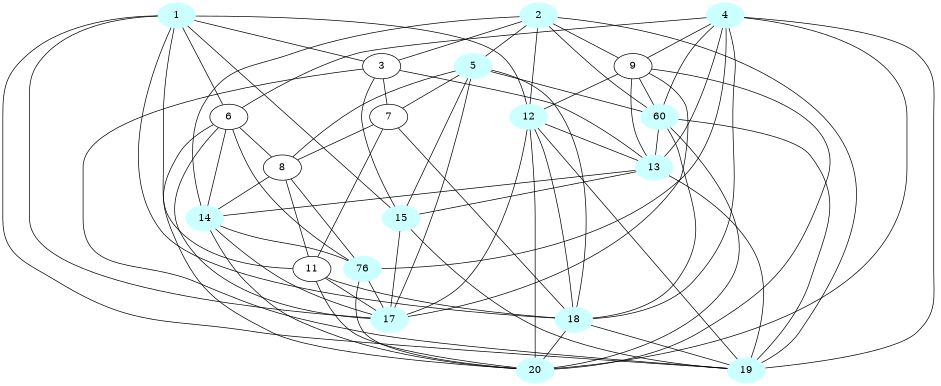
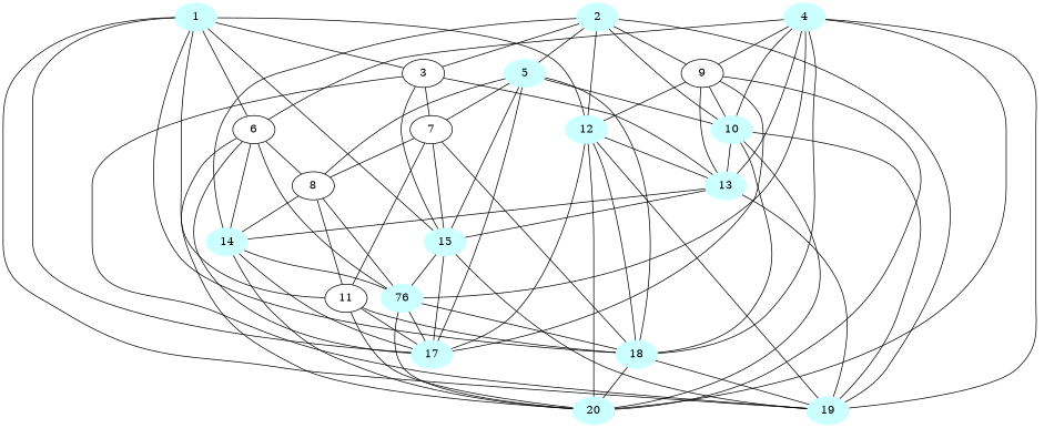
  graph {
    node [color="#CCFFFF" style=filled]
    1
    12
    15
    17
    18
    19
    3 [color="" style=""]
    6 [color="" style=""]
    11 [color="" style=""]
    13
    20
    n12 [label=76]
    7 [color="" style=""]
    14
    8 [color="" style=""]
    2
    5
-   10 [label=60]
+   10
    9 [color="" style=""]
    4
    1 -- 12
    1 -- 15
    1 -- 17
    1 -- 18
    1 -- 19
    1 -- 3
    1 -- 6
    1 -- 11
    12 -- 17
    12 -- 18
    12 -- 19
    12 -- 13
    12 -- 20
    15 -- 17
    15 -- 19
+   15 -- n12
    18 -- 19
    18 -- 20
    3 -- 15
    3 -- 19
    3 -- 13
    3 -- 7
    6 -- 17
    6 -- 20
    6 -- n12
    6 -- 14
    6 -- 8
    11 -- 17
    11 -- 18
    11 -- 20
    13 -- 15
    13 -- 19
    13 -- 14
    n12 -- 17
+   n12 -- 18
    n12 -- 20
+   7 -- 15
    7 -- 18
    7 -- 11
    7 -- 8
    14 -- 17
    14 -- 20
    14 -- n12
    8 -- 11
    8 -- n12
    8 -- 14
    2 -- 12
    2 -- 19
    2 -- 3
    2 -- 14
    2 -- 5
    2 -- 10
    2 -- 9
    5 -- 15
    5 -- 17
    5 -- 18
    5 -- 7
    5 -- 8
    5 -- 10
    10 -- 18
    10 -- 19
    10 -- 13
    10 -- 20
    9 -- 12
    9 -- 17
    9 -- 13
    9 -- 20
    9 -- 10
    4 -- 18
    4 -- 19
    4 -- 6
    4 -- 13
    4 -- 20
    4 -- n12
    4 -- 10
    4 -- 9
  }
